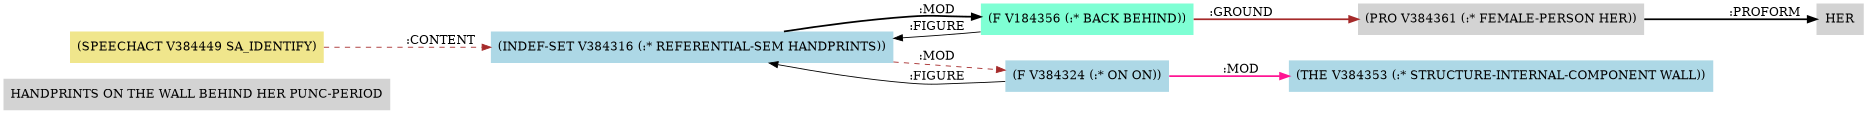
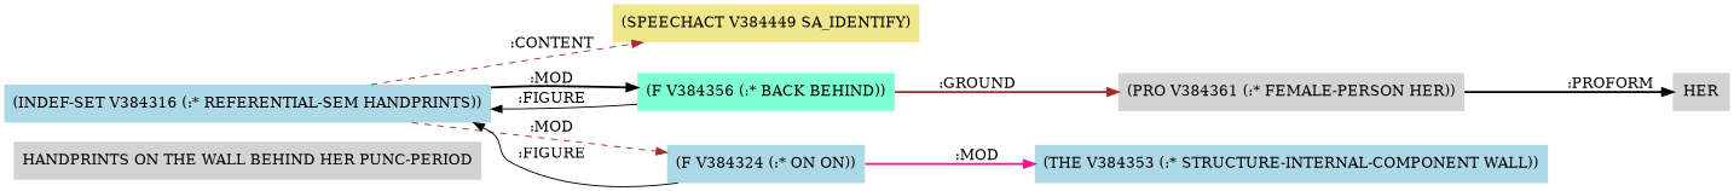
  digraph {
    rankdir=LR
    node [color=black fillcolor=lightgrey shape=none style=filled]
    edge [color=black style=bold]
    "HANDPRINTS ON THE WALL BEHIND HER PUNC-PERIOD" [color=purple]
    n2 [fillcolor=khaki label="(SPEECHACT V384449 SA_IDENTIFY)"]
    n3 [fillcolor=lightblue label="(INDEF-SET V384316 (:* REFERENTIAL-SEM HANDPRINTS))"]
-   n4 [fillcolor=aquamarine label="(F V184356 (:* BACK BEHIND))"]
+   n4 [fillcolor=aquamarine label="(F V384356 (:* BACK BEHIND))"]
    n5 [color=purple fillcolor=lightblue label="(F V384324 (:* ON ON))"]
    n6 [color=purple label="(PRO V384361 (:* FEMALE-PERSON HER))"]
    n7 [fillcolor=lightblue label="(THE V384353 (:* STRUCTURE-INTERNAL-COMPONENT WALL))"]
    n8 [label=HER]
-   n2 -> n3 [color=brown label=":CONTENT" style=dashed]
+   n3 -> n2 [color=brown label=":CONTENT" style=dashed]
    n3 -> n4 [label=":MOD"]
    n3 -> n5 [color=brown label=":MOD" style=dashed]
    n4 -> n3 [label=":FIGURE" style=solid]
    n4 -> n6 [color=brown label=":GROUND"]
    n5 -> n3 [label=":FIGURE" style=solid]
    n5 -> n7 [color=deeppink label=":MOD"]
    n6 -> n8 [label=":PROFORM"]
  }
